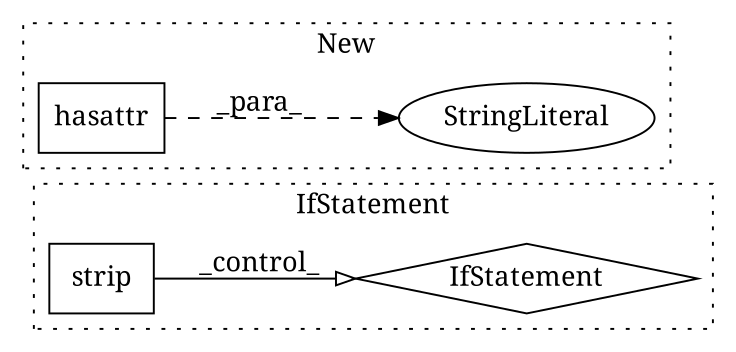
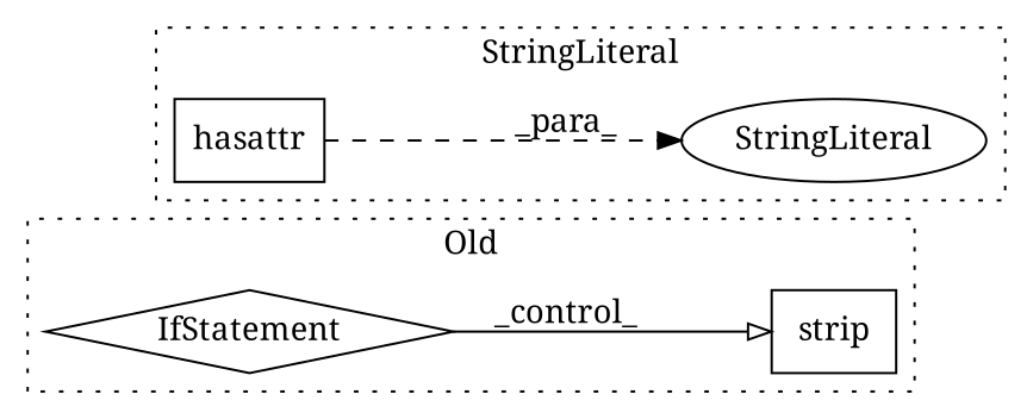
  digraph {
    fontname="Noto Serif"
    rankdir=LR
    node [a=32 fontname="Noto Serif" shape=box]
    edge [fontname="Noto Serif"]
    n1 [l=7 label=strip s=531]
    n2 [a=25 l=3 label=IfStatement s=515 shape=diamond]
    n3 [l="8,1" label=hasattr s="738,759"]
    n4 [a=45 l=8 label=StringLiteral s=751 shape=ellipse]
    subgraph cluster_1 {
-     label=IfStatement
+     label=Old
      style=dotted
      n1
      n2
    }
    subgraph cluster_2 {
-     label=New
+     label=StringLiteral
      style=dotted
      n3
      n4
    }
-   n1 -> n2 [arrowhead=onormal label=_control_ style=solid]
+   n2 -> n1 [arrowhead=onormal label=_control_ style=solid]
    n3 -> n4 [arrowhead=normal label=_para_ style=dashed]
  }
